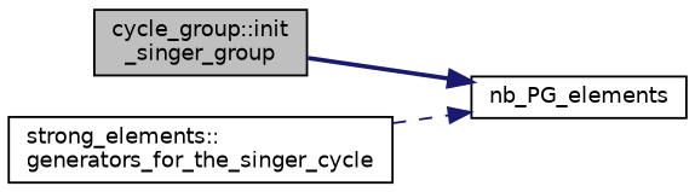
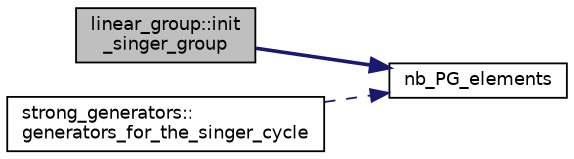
  digraph {
    rankdir=LR
    node [color=black fillcolor=white fontname=Helvetica fontsize=10 shape=record style=filled]
    edge [color=midnightblue fontname=Helvetica fontsize=10 labelfontname=Helvetica labelfontsize=10]
-   n1 [fillcolor=grey75 fontcolor=black height=0.2 label="cycle_group::init\l_singer_group" width=0.4]
+   n1 [fillcolor=grey75 fontcolor=black height=0.2 label="linear_group::init\l_singer_group" width=0.4]
    n2 [height=0.2 label=nb_PG_elements width=0.4]
-   n3 [height=0.2 label="strong_elements::\lgenerators_for_the_singer_cycle" width=0.4]
+   n3 [height=0.2 label="strong_generators::\lgenerators_for_the_singer_cycle" width=0.4]
    n1 -> n2 [style=bold]
    n3 -> n2 [style=dashed]
  }
